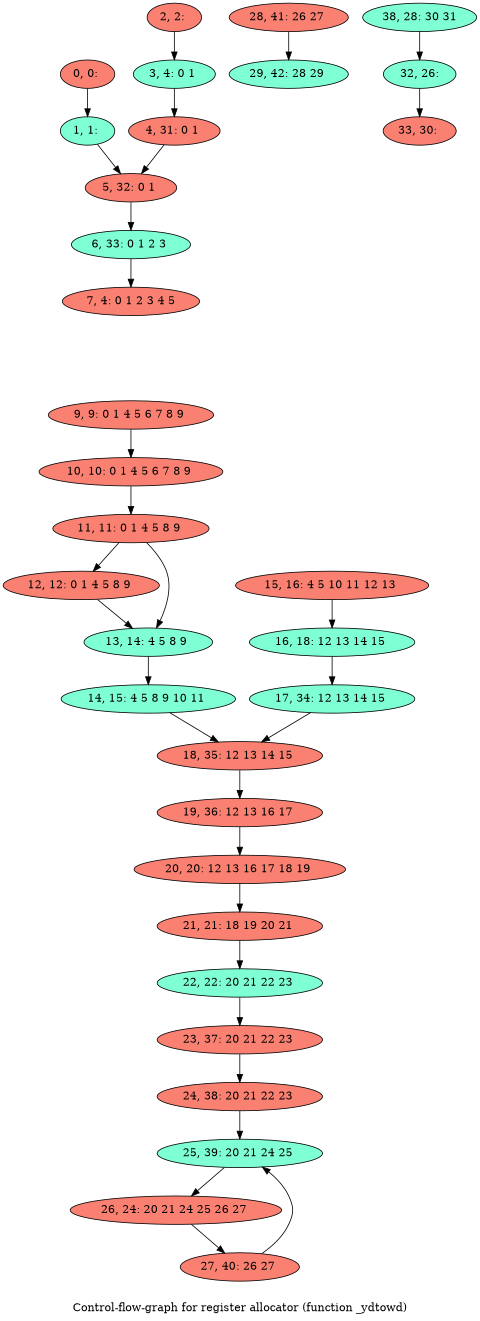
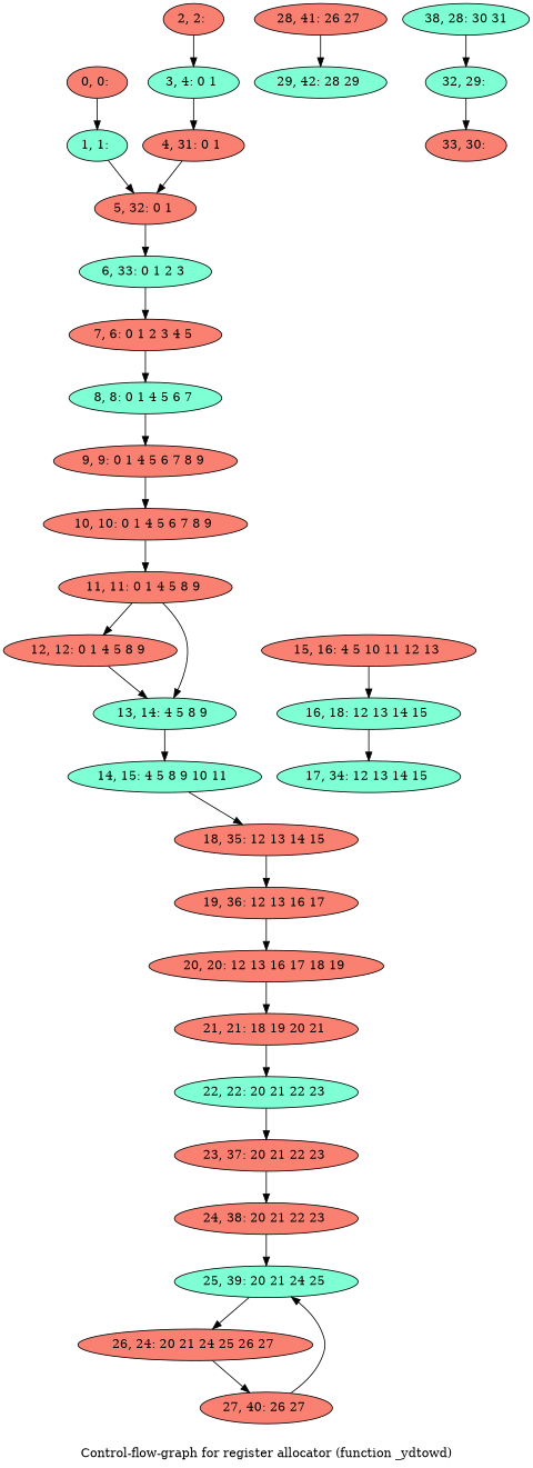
  digraph {
    label="Control-flow-graph for register allocator (function _ydtowd)"
    node [fillcolor=salmon style=filled]
    n1 [label="0, 0: "]
    n2 [fillcolor=aquamarine label="1, 1: "]
    n3 [label="5, 32: 0 1 "]
    n4 [label="2, 2: "]
    n5 [fillcolor=aquamarine label="3, 4: 0 1 "]
    n6 [label="4, 31: 0 1 "]
    n7 [fillcolor=aquamarine label="6, 33: 0 1 2 3 "]
-   n8 [label="7, 4: 0 1 2 3 4 5"]
+   n8 [label="7, 6: 0 1 2 3 4 5 "]
+   n9 [fillcolor=aquamarine label="8, 8: 0 1 4 5 6 7 "]
    n10 [label="9, 9: 0 1 4 5 6 7 8 9 "]
    n11 [label="10, 10: 0 1 4 5 6 7 8 9 "]
    n12 [label="11, 11: 0 1 4 5 8 9 "]
    n13 [label="12, 12: 0 1 4 5 8 9 "]
    n14 [fillcolor=aquamarine label="13, 14: 4 5 8 9 "]
    n15 [fillcolor=aquamarine label="14, 15: 4 5 8 9 10 11 "]
    n16 [label="18, 35: 12 13 14 15 "]
    n17 [label="15, 16: 4 5 10 11 12 13 "]
    n18 [fillcolor=aquamarine label="16, 18: 12 13 14 15 "]
    n19 [fillcolor=aquamarine label="17, 34: 12 13 14 15 "]
    n20 [label="19, 36: 12 13 16 17 "]
    n21 [label="20, 20: 12 13 16 17 18 19 "]
    n22 [label="21, 21: 18 19 20 21 "]
    n23 [fillcolor=aquamarine label="22, 22: 20 21 22 23 "]
    n24 [label="23, 37: 20 21 22 23 "]
    n25 [label="24, 38: 20 21 22 23 "]
    n26 [fillcolor=aquamarine label="25, 39: 20 21 24 25 "]
    n27 [label="26, 24: 20 21 24 25 26 27 "]
    n28 [label="27, 40: 26 27 "]
    n29 [label="28, 41: 26 27 "]
    n30 [fillcolor=aquamarine label="29, 42: 28 29 "]
    n31 [fillcolor=aquamarine label="38, 28: 30 31"]
-   n32 [fillcolor=aquamarine label="32, 26:"]
+   n32 [fillcolor=aquamarine label="32, 29: "]
    n33 [label="33, 30: "]
    n1 -> n2
    n2 -> n3
    n3 -> n7
    n4 -> n5
    n5 -> n6
    n6 -> n3
    n7 -> n8
+   n8 -> n9
+   n9 -> n10
    n10 -> n11
    n11 -> n12
    n12 -> n13
    n12 -> n14
    n13 -> n14
    n14 -> n15
    n15 -> n16
    n16 -> n20
    n17 -> n18
    n18 -> n19
-   n19 -> n16
    n20 -> n21
    n21 -> n22
    n22 -> n23
    n23 -> n24
    n24 -> n25
    n25 -> n26
    n26 -> n27
    n27 -> n28
    n28 -> n26
    n29 -> n30
    n31 -> n32
    n32 -> n33
  }
